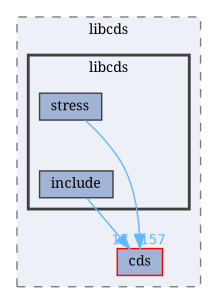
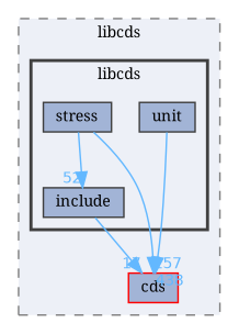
  digraph {
    compound=true
    fontname="Noto Serif"
    node [color=grey25 fillcolor="#a2b4d6" fontname="Noto Serif" fontsize=10 shape=box style=filled]
    edge [color=steelblue1 fontcolor=steelblue1 fontname="Noto Serif" fontsize=10 labeldistance=1.5 labelfontname=Helvetica labelfontsize=10]
    n1 [height=0.2 label=include width=0.4]
    n2 [height=0.2 label=stress width=0.4]
+   n3 [height=0.2 label=unit width=0.4]
    n4 [color=red height=0.2 label=cds width=0.4]
    subgraph cluster_1 {
      bgcolor="#edf0f7"
      fontsize=10
      label=libcds
      pencolor=grey50
      style="filled,dashed"
      n4
      subgraph cluster_2 {
        bgcolor="#edf0f7"
        fontsize=10
        label=libcds
        pencolor=grey25
        style="filled,bold"
        n1
        n2
+       n3
      }
    }
    n1 -> n4 [headlabel=17]
+   n2 -> n1 [headlabel=52]
    n2 -> n4 [headlabel=157]
+   n3 -> n4 [headlabel=438]
  }
